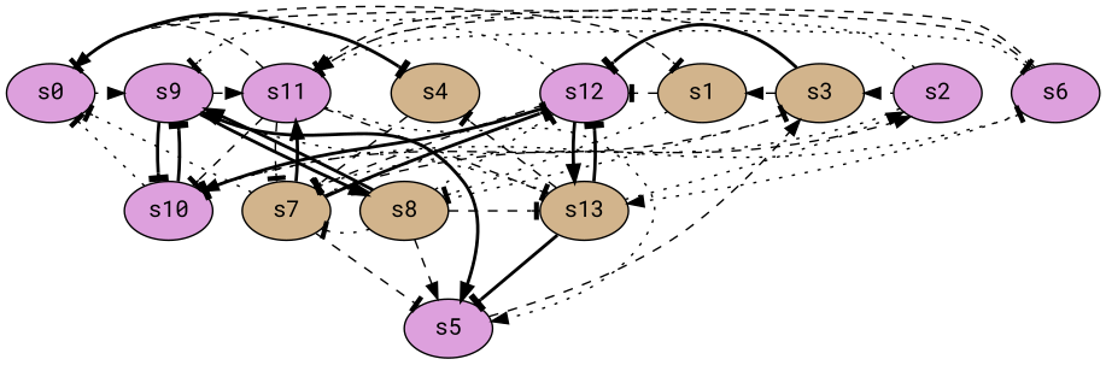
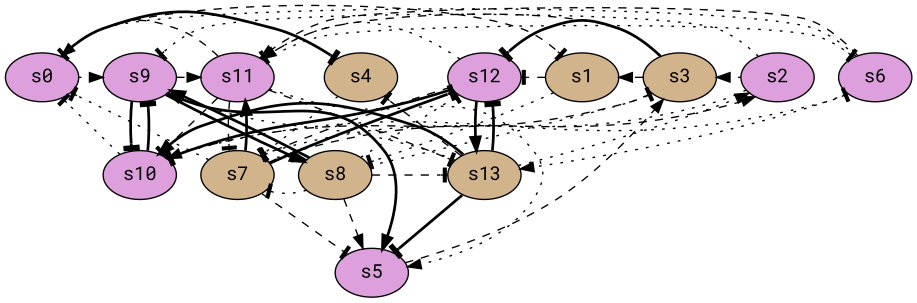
  digraph {
    fontname="Roboto Mono"
    node [fillcolor=plum fontname="Roboto Mono" player=0 style=filled]
    edge [arrowhead=tee fontname="Roboto Mono" style=dashed]
    s0 [player=1]
    s1 [fillcolor=tan]
    s9
    s4 [fillcolor=tan player=1]
    s8 [fillcolor=tan player=1]
    s12
    s10 [player=1]
    s11
    s5
    s7 [fillcolor=tan]
    s3 [fillcolor=tan]
    s13 [fillcolor=tan]
    s2 [player=1]
    s6 [player=1]
    s0 -> s1 [constraint="time % 4 == 3 && time % 5 == 1"]
    s0 -> s9 [arrowhead=normal constraint="time % 3 == 1 && time % 3 == 2" style=dotted]
    s0 -> s4 [constraint="!(time % 5 == 4)" style=bold]
    s1 -> s8 [constraint="time % 3 == 0" style=dotted]
    s1 -> s12 [constraint="!(time % 3 == 0)"]
    s9 -> s8 [arrowhead=normal constraint="!(time % 4 == 0)" style=bold]
    s9 -> s10 [style=bold]
    s9 -> s11 [arrowhead=normal constraint="time % 2 == 1"]
    s9 -> s5 [arrowhead=normal constraint="time % 3 == 0 || time % 5 == 1" style=bold]
-   s4 -> s7 [constraint="time % 2 == 1 && time % 5 == 4"]
+   s4 -> s7 [constraint="time % 2 == 1 && time % 5 == 4" style=dotted]
    s8 -> s9 [arrowhead=normal constraint="time % 4 == 1" style=bold]
    s8 -> s12 [constraint="time % 3 == 2 && time % 5 == 4" style=dotted]
    s8 -> s5 [arrowhead=normal]
    s8 -> s7 [constraint="time % 2 == 1" style=dotted]
    s8 -> s3 [constraint="!(time % 4 == 3)" style=dotted]
    s8 -> s13 [constraint="time == 8 || time == 11 || time == 17 || time == 18"]
    s12 -> s10 [constraint="!(time % 2 == 1)" style=bold]
    s12 -> s11 [arrowhead=normal constraint="time % 5 == 2 || time % 4 == 3" style=dotted]
    s12 -> s7 [constraint="!(time % 4 == 0)"]
    s12 -> s13 [arrowhead=normal style=bold]
    s10 -> s0 [constraint="time % 2 == 1 && time % 3 == 2" style=dotted]
    s10 -> s9 [constraint="!(time % 4 == 0)" style=bold]
    s10 -> s6 [constraint="!(time % 5 == 0)" style=dotted]
    s11 -> s0 [constraint="time % 6 == 4"]
    s11 -> s10 [constraint="!(time % 2 == 1)"]
    s11 -> s5 [arrowhead=normal constraint="!(time % 6 == 2)" style=dotted]
    s11 -> s7
    s11 -> s13 [constraint="time % 2 == 0 && time % 3 == 1"]
    s11 -> s6 [constraint="time % 6 == 0" style=dotted]
    s5 -> s3 [arrowhead=normal constraint="!(time % 2 == 0)"]
    s7 -> s0 [constraint="!(time % 6 == 0)" style=dotted]
    s7 -> s8 [arrowhead=normal constraint="!(time % 2 == 0)" style=dotted]
    s7 -> s12 [constraint="!(time % 3 == 0)" style=bold]
    s7 -> s11 [arrowhead=normal constraint="!(time % 6 == 5)" style=bold]
    s7 -> s5 [constraint="time % 5 == 1 || time % 4 == 1"]
    s7 -> s2 [arrowhead=normal constraint="time % 2 == 0 && time % 3 == 1"]
    s3 -> s1 [arrowhead=normal constraint="time % 5 == 1"]
    s3 -> s12 [constraint="time % 2 == 0" style=bold]
    s3 -> s10 [arrowhead=normal constraint="time % 2 == 1 && time % 3 == 1"]
    s3 -> s11 [constraint="time == 4"]
    s13 -> s9 [arrowhead=normal constraint="time % 2 == 1 && time % 3 == 1" style=dotted]
    s13 -> s4 [constraint="time % 3 == 2 && time % 4 == 0"]
    s13 -> s12 [constraint="time == 5 || time == 10 || time == 13 || time == 15" style=bold]
+   s13 -> s10 [arrowhead=normal constraint="time == 12" style=bold]
    s13 -> s5 [style=bold]
    s13 -> s2 [arrowhead=normal constraint="time % 3 == 1 && time % 5 == 4" style=dotted]
    s2 -> s9 [constraint="time % 6 == 1" style=dotted]
    s2 -> s7 [constraint="!(time % 5 == 4)" style=dotted]
    s2 -> s3 [arrowhead=normal constraint="time % 3 == 2" style=dotted]
-   s6 -> s0 [arrowhead=normal constraint="time % 3 == 1 || time % 3 == 1"]
+   s6 -> s0 [arrowhead=normal constraint="time % 3 == 1 || time % 3 == 1" style=dotted]
    s6 -> s11 [arrowhead=normal constraint="time % 2 == 1 && time % 3 == 0"]
    s6 -> s13 [arrowhead=normal constraint="time % 6 == 1" style=dotted]
  }
